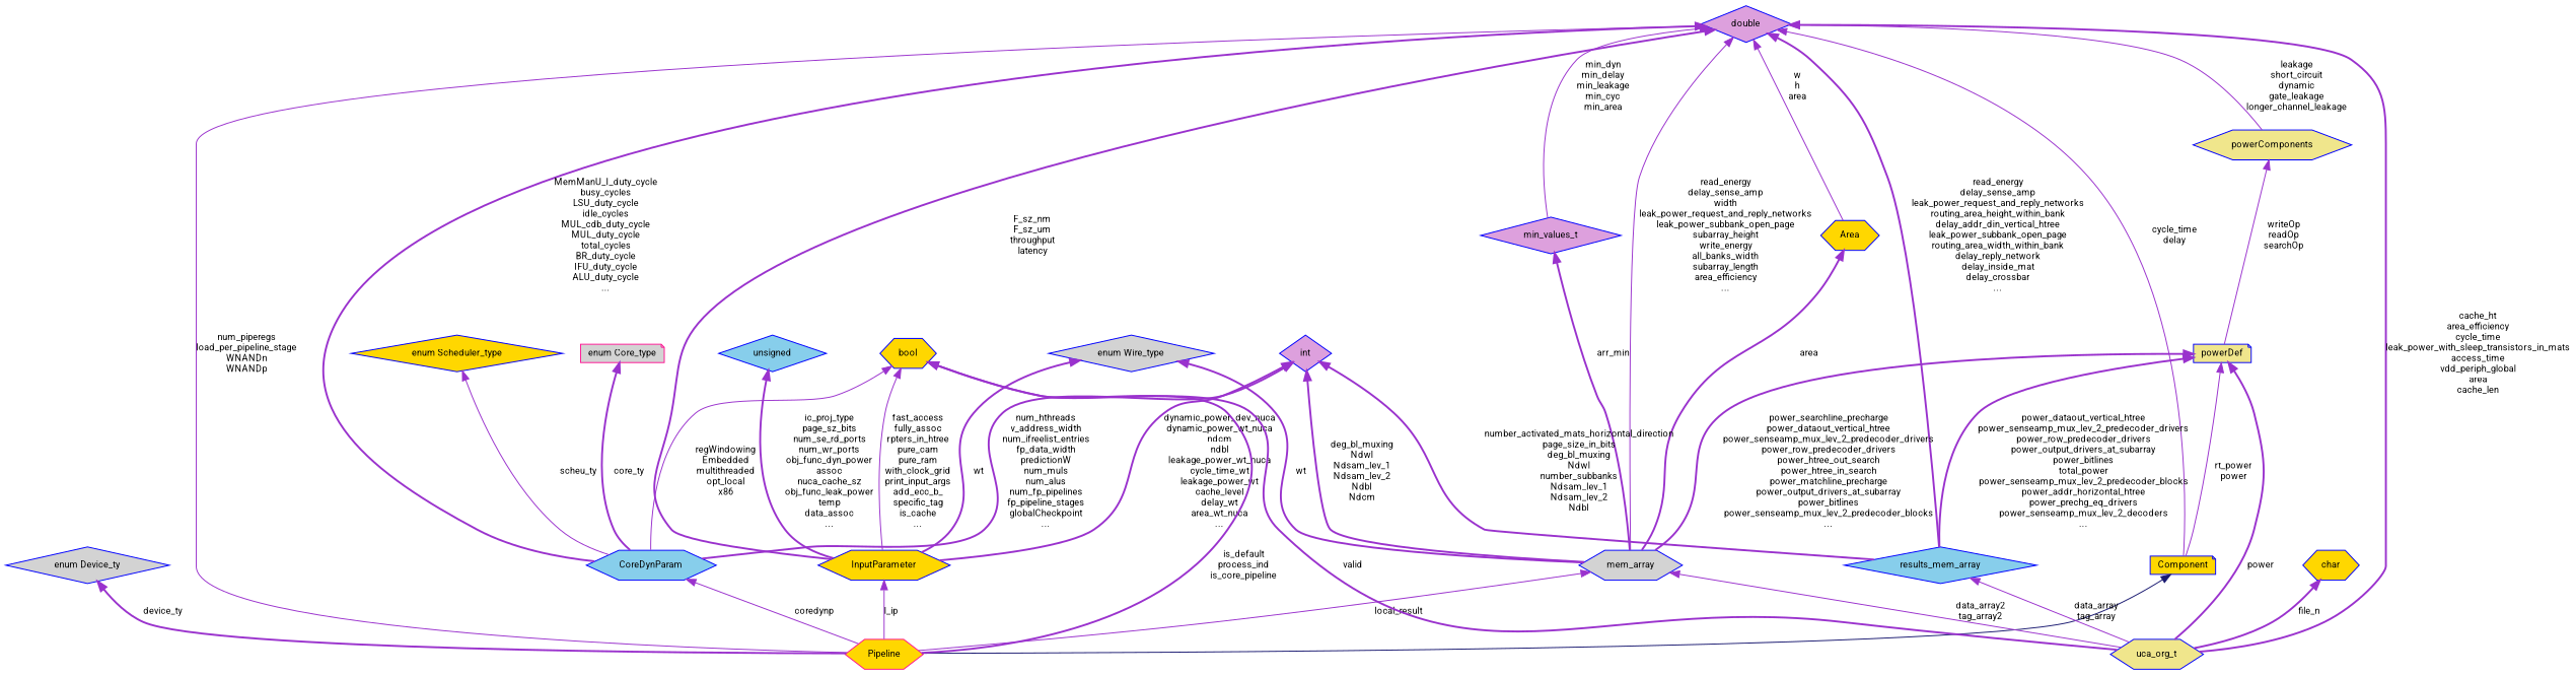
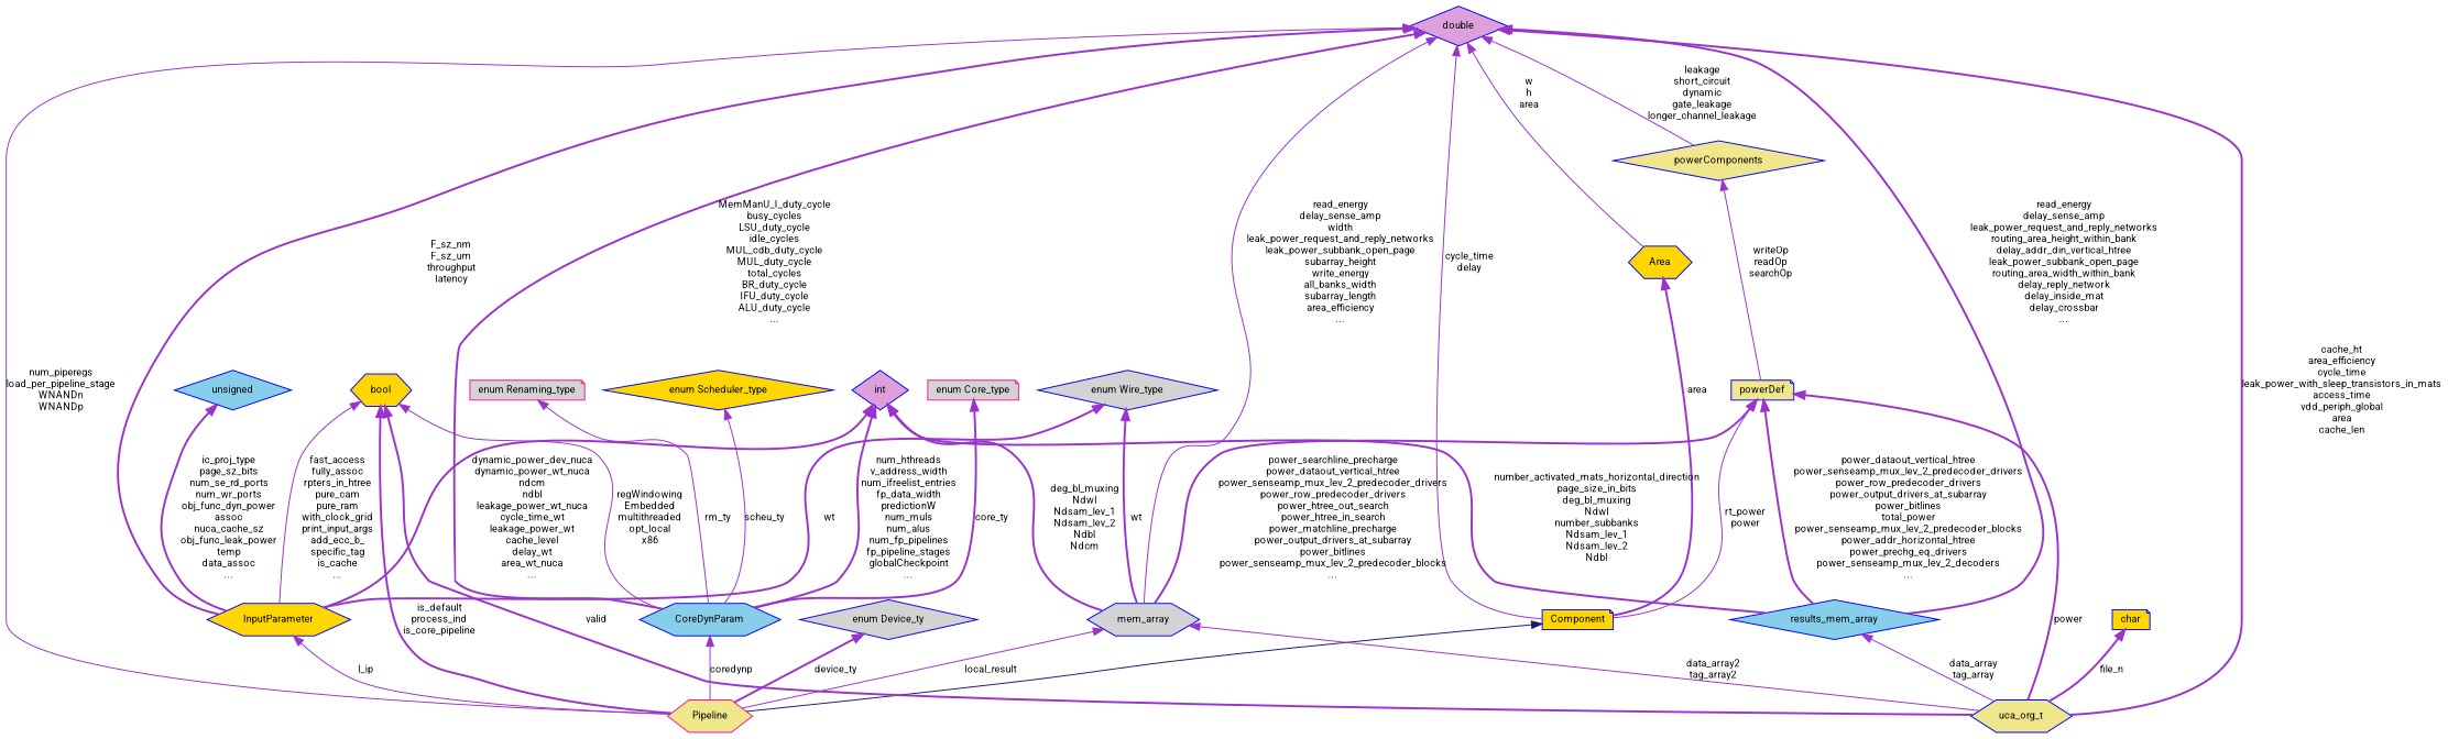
  digraph {
    fontname=Roboto
    rankdir=TB
    node [color=blue fillcolor=gold fontname=Roboto fontsize=10 shape=diamond style=filled]
    edge [color=darkorchid3 dir=back fontname=Roboto fontsize=10 labelfontname=FreeSans labelfontsize=10 style=bold]
-   n1 [color=deeppink fontcolor=black height=0.2 label=Pipeline shape=hexagon width=0.4]
+   n1 [color=deeppink fillcolor=khaki fontcolor=black height=0.2 label=Pipeline shape=hexagon width=0.4]
    n2 [height=0.2 label=Component shape=note width=0.4]
    n3 [fillcolor=plum height=0.2 label=double width=0.4]
-   n4 [fillcolor=khaki height=0.2 label=powerComponents shape=hexagon width=0.4]
+   n4 [fillcolor=khaki height=0.2 label=powerComponents width=0.4]
    n5 [height=0.2 label=Area shape=hexagon width=0.4]
    n6 [fillcolor=skyblue height=0.2 label=CoreDynParam shape=hexagon width=0.4]
    n7 [fillcolor=khaki height=0.2 label=uca_org_t shape=hexagon width=0.4]
    n8 [fillcolor=lightgrey height=0.2 label=mem_array shape=hexagon width=0.4]
-   n9 [fillcolor=plum height=0.2 label=min_values_t width=0.4]
    n10 [fillcolor=skyblue height=0.2 label=results_mem_array width=0.4]
    n11 [height=0.2 label=InputParameter shape=hexagon width=0.4]
    n12 [fillcolor=khaki height=0.2 label=powerDef shape=note width=0.4]
    n13 [fillcolor=lightgrey height=0.2 label="enum Device_ty" width=0.4]
    n14 [fillcolor=plum height=0.2 label=int width=0.4]
+   n15 [color=deeppink fillcolor=lightgrey height=0.2 label="enum Renaming_type" shape=note width=0.4]
    n16 [height=0.2 label=bool shape=hexagon width=0.4]
    n17 [height=0.2 label="enum Scheduler_type" width=0.4]
    n18 [color=deeppink fillcolor=lightgrey height=0.2 label="enum Core_type" shape=note width=0.4]
-   n19 [height=0.2 label=char shape=hexagon width=0.4]
+   n19 [height=0.2 label=char shape=note width=0.4]
    n20 [fillcolor=lightgrey height=0.2 label="enum Wire_type" width=0.4]
    n21 [fillcolor=skyblue height=0.2 label=unsigned width=0.4]
    n2 -> n1 [color=midnightblue style=solid]
    n3 -> n1 [label="num_piperegs\nload_per_pipeline_stage\nWNANDn\nWNANDp" style=solid]
    n3 -> n2 [label="cycle_time\ndelay" style=solid]
    n3 -> n4 [label="leakage\nshort_circuit\ndynamic\ngate_leakage\nlonger_channel_leakage" style=solid]
    n3 -> n5 [label="w\nh\narea" style=solid]
    n3 -> n6 [label="MemManU_I_duty_cycle\nbusy_cycles\nLSU_duty_cycle\nidle_cycles\nMUL_cdb_duty_cycle\nMUL_duty_cycle\ntotal_cycles\nBR_duty_cycle\nIFU_duty_cycle\nALU_duty_cycle\n..."]
    n3 -> n7 [label="cache_ht\narea_efficiency\ncycle_time\nleak_power_with_sleep_transistors_in_mats\naccess_time\nvdd_periph_global\narea\ncache_len"]
    n3 -> n8 [label="read_energy\ndelay_sense_amp\nwidth\nleak_power_request_and_reply_networks\nleak_power_subbank_open_page\nsubarray_height\nwrite_energy\nall_banks_width\nsubarray_length\narea_efficiency\n..." style=solid]
-   n3 -> n9 [label="min_dyn\nmin_delay\nmin_leakage\nmin_cyc\nmin_area" style=solid]
    n3 -> n10 [label="read_energy\ndelay_sense_amp\nleak_power_request_and_reply_networks\nrouting_area_height_within_bank\ndelay_addr_din_vertical_htree\nleak_power_subbank_open_page\nrouting_area_width_within_bank\ndelay_reply_network\ndelay_inside_mat\ndelay_crossbar\n..."]
    n3 -> n11 [label="F_sz_nm\nF_sz_um\nthroughput\nlatency"]
    n4 -> n12 [label="writeOp\nreadOp\nsearchOp" style=solid]
-   n5 -> n8 [label=area]
+   n5 -> n2 [label=area]
    n6 -> n1 [label=coredynp style=solid]
    n8 -> n1 [label=local_result style=solid]
    n8 -> n7 [label="data_array2\ntag_array2" style=solid]
-   n9 -> n8 [label=arr_min]
    n10 -> n7 [label="data_array\ntag_array" style=solid]
    n11 -> n1 [label=l_ip style=solid]
    n12 -> n2 [label="rt_power\npower" style=solid]
    n12 -> n7 [label=power]
    n12 -> n8 [label="power_searchline_precharge\npower_dataout_vertical_htree\npower_senseamp_mux_lev_2_predecoder_drivers\npower_row_predecoder_drivers\npower_htree_out_search\npower_htree_in_search\npower_matchline_precharge\npower_output_drivers_at_subarray\npower_bitlines\npower_senseamp_mux_lev_2_predecoder_blocks\n..."]
    n12 -> n10 [label="power_dataout_vertical_htree\npower_senseamp_mux_lev_2_predecoder_drivers\npower_row_predecoder_drivers\npower_output_drivers_at_subarray\npower_bitlines\ntotal_power\npower_senseamp_mux_lev_2_predecoder_blocks\npower_addr_horizontal_htree\npower_prechg_eq_drivers\npower_senseamp_mux_lev_2_decoders\n..."]
    n13 -> n1 [label=device_ty]
    n14 -> n6 [label="num_hthreads\nv_address_width\nnum_ifreelist_entries\nfp_data_width\npredictionW\nnum_muls\nnum_alus\nnum_fp_pipelines\nfp_pipeline_stages\nglobalCheckpoint\n..."]
    n14 -> n8 [label="deg_bl_muxing\nNdwl\nNdsam_lev_1\nNdsam_lev_2\nNdbl\nNdcm"]
    n14 -> n10 [label="number_activated_mats_horizontal_direction\npage_size_in_bits\ndeg_bl_muxing\nNdwl\nnumber_subbanks\nNdsam_lev_1\nNdsam_lev_2\nNdbl"]
    n14 -> n11 [label="dynamic_power_dev_nuca\ndynamic_power_wt_nuca\nndcm\nndbl\nleakage_power_wt_nuca\ncycle_time_wt\nleakage_power_wt\ncache_level\ndelay_wt\narea_wt_nuca\n..."]
+   n15 -> n6 [label=rm_ty style=solid]
    n16 -> n1 [label="is_default\nprocess_ind\nis_core_pipeline"]
    n16 -> n6 [label="regWindowing\nEmbedded\nmultithreaded\nopt_local\nx86" style=solid]
    n16 -> n7 [label=valid]
    n16 -> n11 [label="fast_access\nfully_assoc\nrpters_in_htree\npure_cam\npure_ram\nwith_clock_grid\nprint_input_args\nadd_ecc_b_\nspecific_tag\nis_cache\n..." style=solid]
    n17 -> n6 [label=scheu_ty style=solid]
    n18 -> n6 [label=core_ty]
    n19 -> n7 [label=file_n]
    n20 -> n8 [label=wt]
    n20 -> n11 [label=wt]
    n21 -> n11 [label="ic_proj_type\npage_sz_bits\nnum_se_rd_ports\nnum_wr_ports\nobj_func_dyn_power\nassoc\nnuca_cache_sz\nobj_func_leak_power\ntemp\ndata_assoc\n..."]
  }
